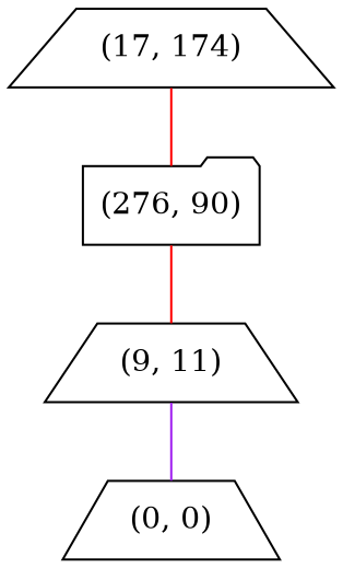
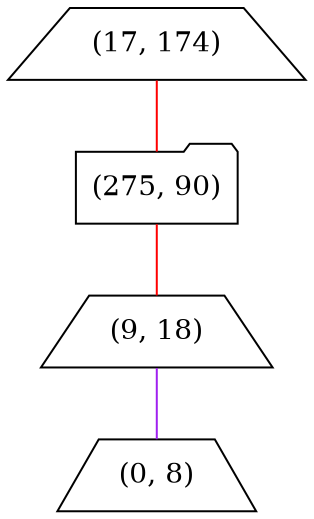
  graph {
    node [shape=trapezium]
    edge [color=red weight=1]
    n1 [label="(17, 174)"]
-   "(275, 90)" [shape=folder label="(276, 90)"]
-   "(9, 11)"
-   "(0, 0)"
+   "(275, 90)" [shape=folder]
+   "(9, 11)" [label="(9, 18)"]
+   "(0, 0)" [label="(0, 8)"]
    n1 -- "(275, 90)"
    "(275, 90)" -- "(9, 11)"
    "(9, 11)" -- "(0, 0)" [color=purple weight=4]
  }
